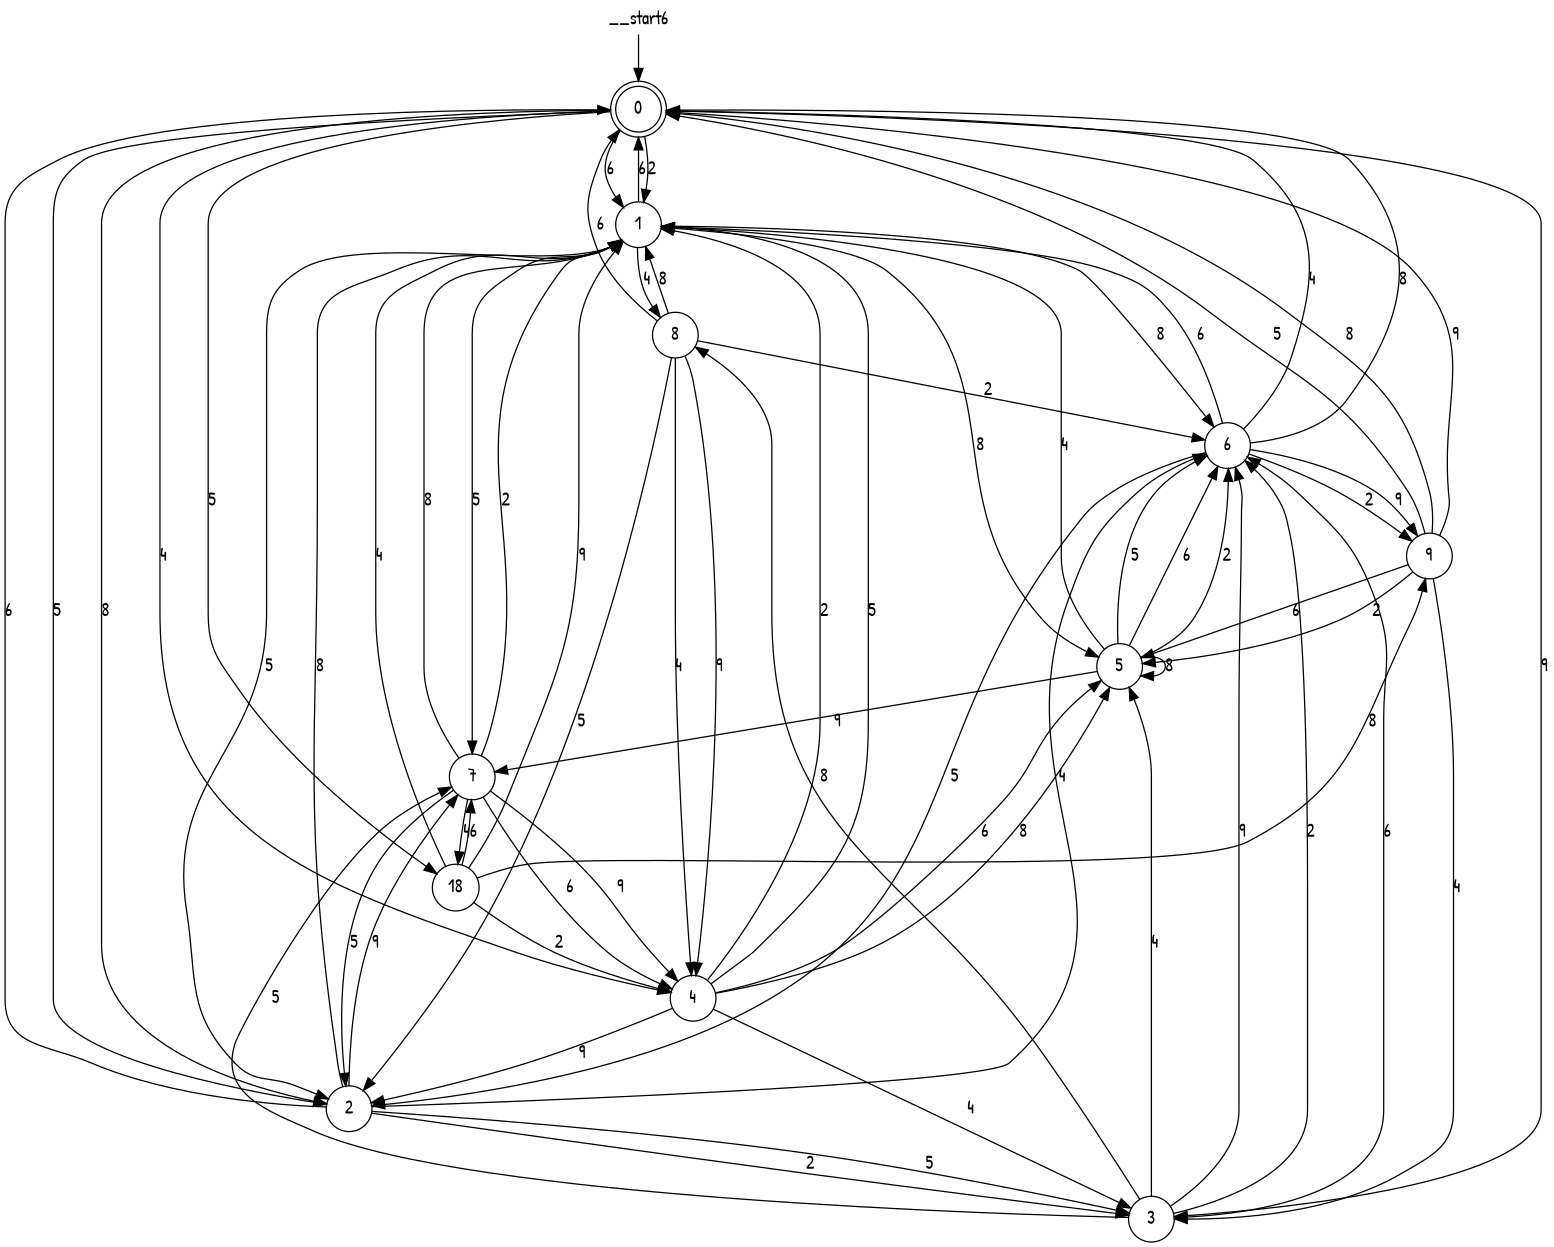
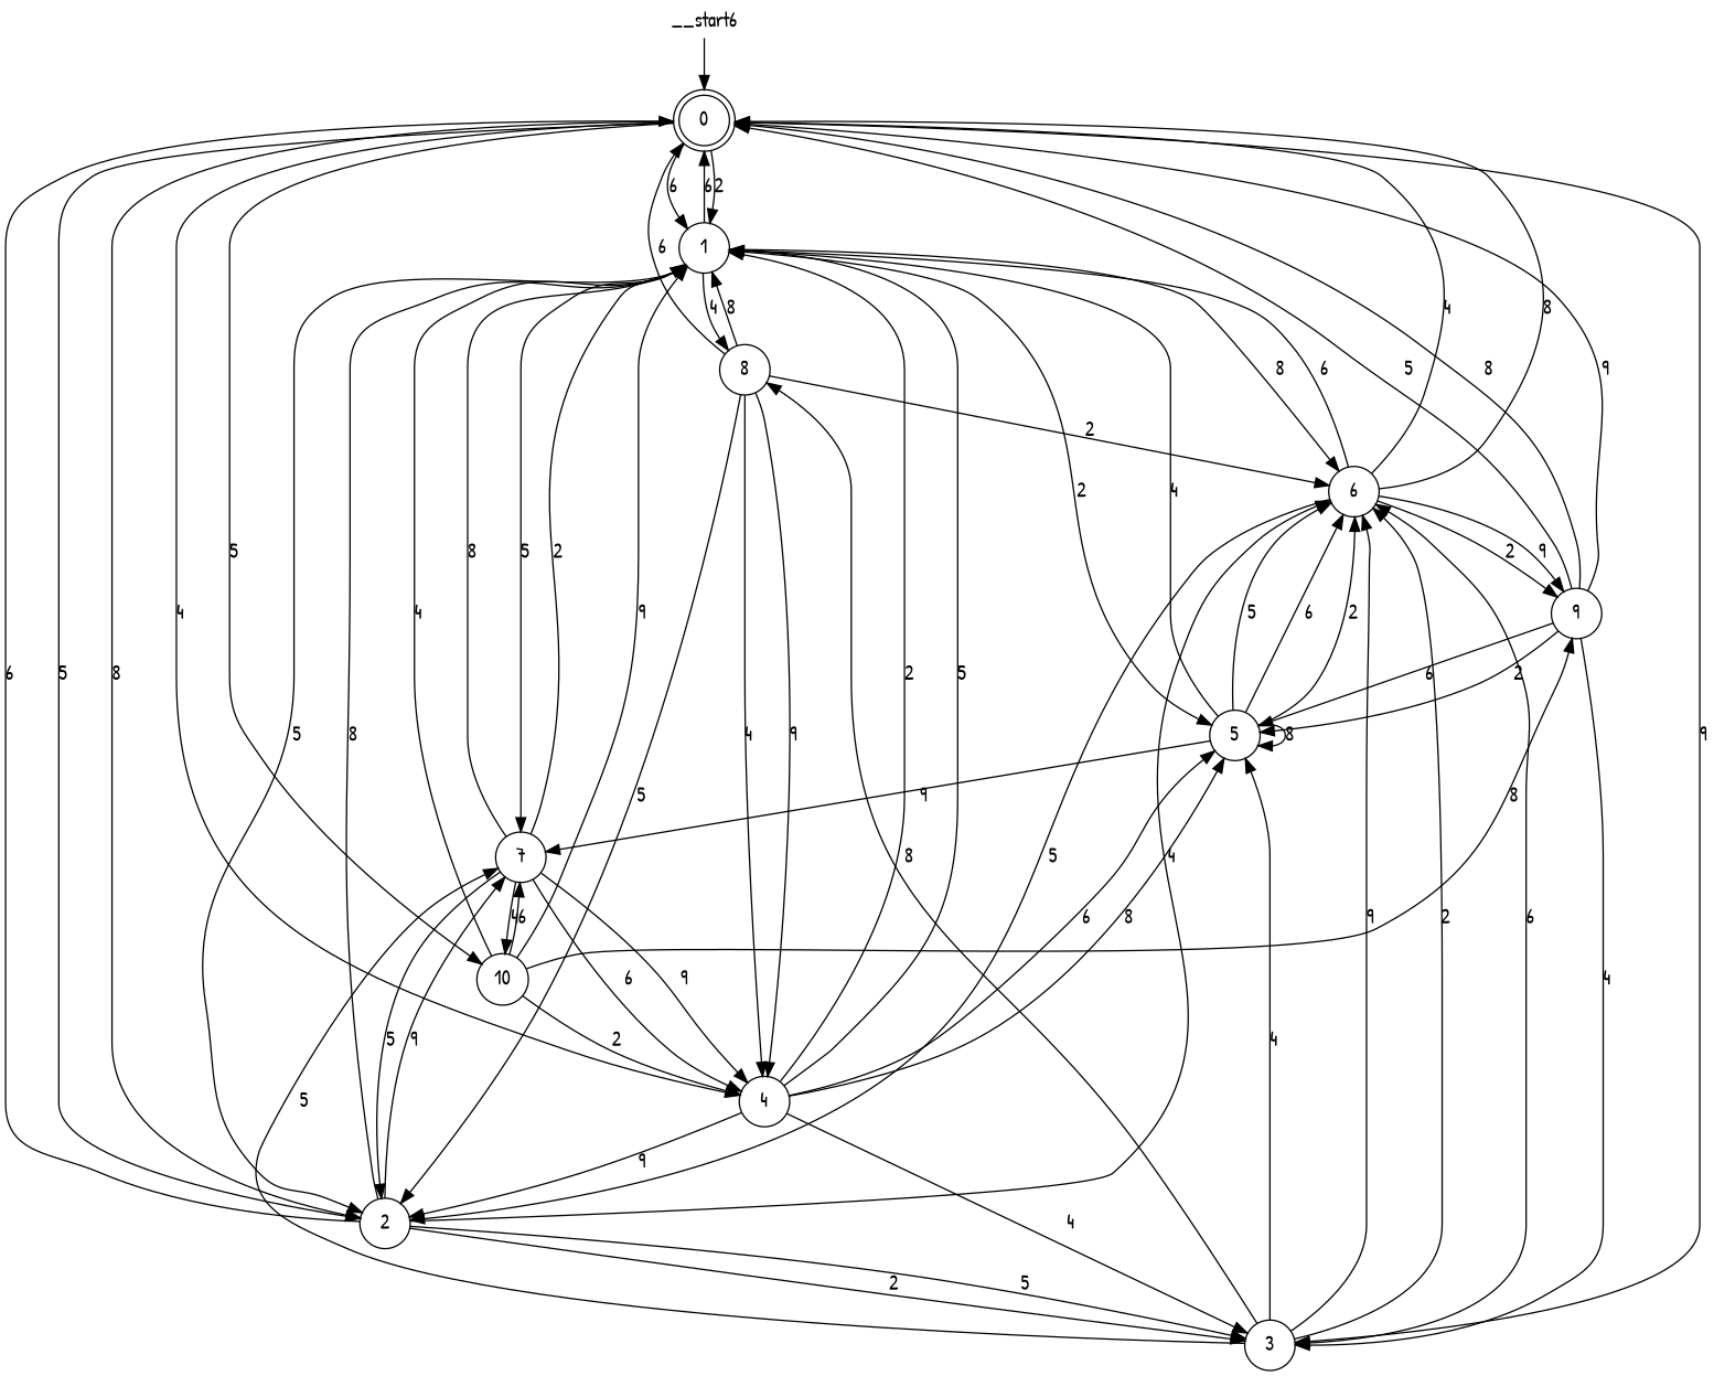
  digraph {
    fontname="Patrick Hand"
    node [fontname="Patrick Hand" shape=circle]
    edge [fontname="Patrick Hand"]
    n1 [label=0 shape=doublecircle]
    n2 [label=1]
    n3 [label=2]
    n4 [label=3]
    n5 [label=4]
-   n6 [label=18]
+   n6 [label=10]
    n7 [label=5]
    n8 [label=6]
    n9 [label=7]
    n10 [label=8]
    n11 [label=9]
    n12 [height=0 label=__start6 shape=none width=0]
    n1 -> n2 [label=2]
    n1 -> n2 [label=6]
    n1 -> n3 [label=5]
    n1 -> n3 [label=8]
    n1 -> n4 [label=9]
    n1 -> n5 [label=4]
    n1 -> n6 [label=5]
    n2 -> n1 [label=6]
    n2 -> n3 [label=5]
-   n2 -> n7 [label=8]
+   n2 -> n7 [label=2]
    n2 -> n8 [label=8]
    n2 -> n9 [label=5]
    n2 -> n10 [label=4]
    n3 -> n1 [label=6]
    n3 -> n2 [label=8]
    n3 -> n4 [label=2]
    n3 -> n4 [label=5]
    n3 -> n8 [label=4]
    n3 -> n9 [label=9]
    n4 -> n7 [label=4]
    n4 -> n8 [label=2]
    n4 -> n8 [label=6]
    n4 -> n8 [label=9]
    n4 -> n9 [label=5]
    n4 -> n10 [label=8]
    n5 -> n2 [label=2]
    n5 -> n2 [label=5]
    n5 -> n3 [label=9]
    n5 -> n4 [label=4]
    n5 -> n7 [label=6]
    n5 -> n7 [label=8]
    n6 -> n2 [label=9]
    n6 -> n2 [label=4]
    n6 -> n5 [label=2]
    n6 -> n9 [label=6]
    n6 -> n11 [label=8]
    n7 -> n2 [label=4]
    n7 -> n7 [label=8]
    n7 -> n8 [label=2]
    n7 -> n8 [label=5]
    n7 -> n8 [label=6]
    n7 -> n9 [label=9]
    n8 -> n1 [label=8]
    n8 -> n1 [label=4]
    n8 -> n2 [label=6]
    n8 -> n3 [label=5]
    n8 -> n11 [label=2]
    n8 -> n11 [label=9]
    n9 -> n2 [label=2]
    n9 -> n2 [label=8]
    n9 -> n3 [label=5]
    n9 -> n5 [label=6]
    n9 -> n5 [label=9]
    n9 -> n6 [label=4]
    n10 -> n1 [label=6]
    n10 -> n2 [label=8]
    n10 -> n3 [label=5]
    n10 -> n5 [label=9]
    n10 -> n5 [label=4]
    n10 -> n8 [label=2]
    n11 -> n1 [label=5]
    n11 -> n1 [label=8]
    n11 -> n1 [label=9]
    n11 -> n4 [label=4]
    n11 -> n7 [label=2]
    n11 -> n7 [label=6]
    n12 -> n1
  }
